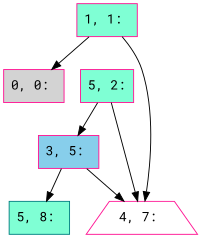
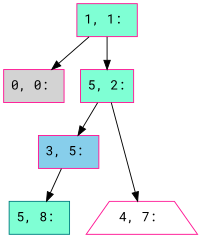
  digraph {
    fontname="Roboto Mono"
    node [color=deeppink fillcolor=aquamarine fontname="Roboto Mono" shape=box style=filled]
    edge [fontname="Roboto Mono"]
    n1 [fillcolor=lightgrey label="0, 0: "]
    n2 [label="1, 1: "]
    n3 [label="5, 2:"]
    n4 [fillcolor=skyblue label="3, 5: "]
    n5 [fillcolor=white label="4, 7: " shape=trapezium]
    n6 [color=teal label="5, 8: "]
    n2 -> n1
-   n2 -> n5
+   n2 -> n3
    n3 -> n4
    n3 -> n5
-   n4 -> n5
    n4 -> n6
  }
